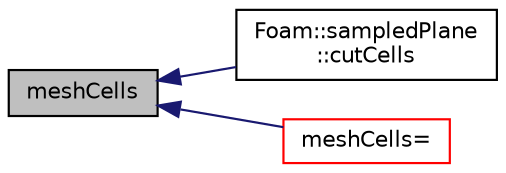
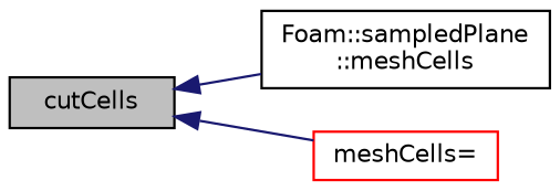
  digraph {
    rankdir=LR
    node [color=black fontname=Helvetica fontsize=10 shape=record]
    edge [color=midnightblue dir=back fontname=Helvetica fontsize=10 labelfontname=Helvetica labelfontsize=10 style=solid]
-   n1 [fillcolor=grey75 fontcolor=black height=0.2 label=meshCells style=filled width=0.4]
-   n2 [height=0.2 label="Foam::sampledPlane\l::cutCells" width=0.4]
+   n1 [fillcolor=grey75 fontcolor=black height=0.2 label=cutCells style=filled width=0.4]
+   n2 [height=0.2 label="Foam::sampledPlane\l::meshCells" width=0.4]
    n3 [color=red height=0.2 label="meshCells=" width=0.4]
    n1 -> n2
    n1 -> n3
  }
